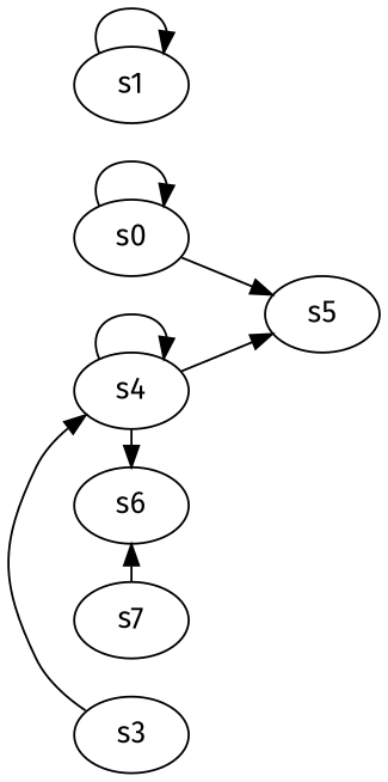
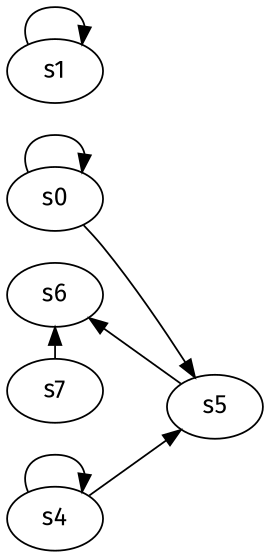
  digraph {
    fontname="Fira Sans"
    rankdir=LR
    node [fontname="Fira Sans" player=1]
    edge [constraint="time % 2 == 0" fontname="Fira Sans"]
    s0 [player=0]
    s5
    s1
-   s3
    s4 [player=0]
    s6 [player=0]
    s7
    s0 -> s0 [constraint="time % 4 == 0"]
    s0 -> s5 [constraint=""]
-   s4 -> s6 [constraint="time % 4 == 0"]
+   s5 -> s6 [constraint="time % 4 == 0"]
    s1 -> s1
-   s3 -> s4
    s4 -> s5 [constraint=""]
    s4 -> s4
    s7 -> s6 [constraint="time == 4 || time == 17"]
  }
